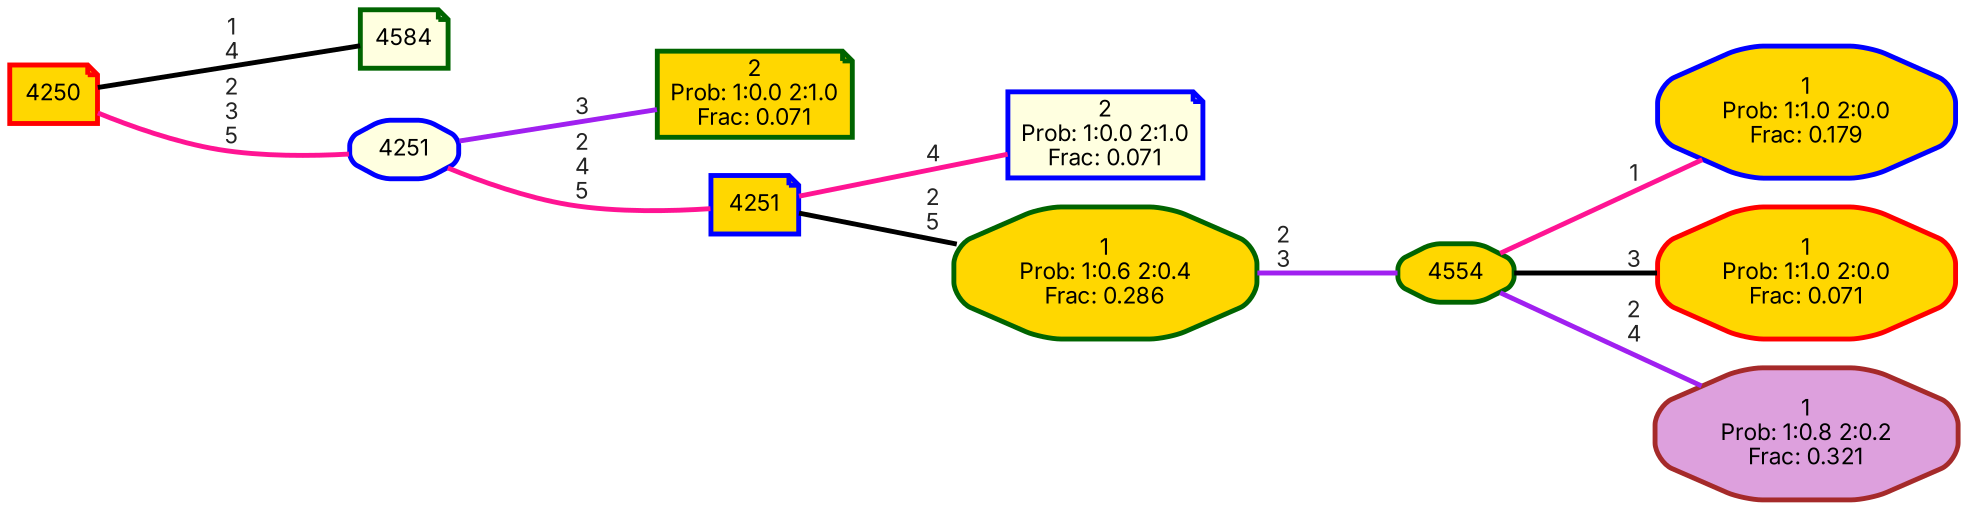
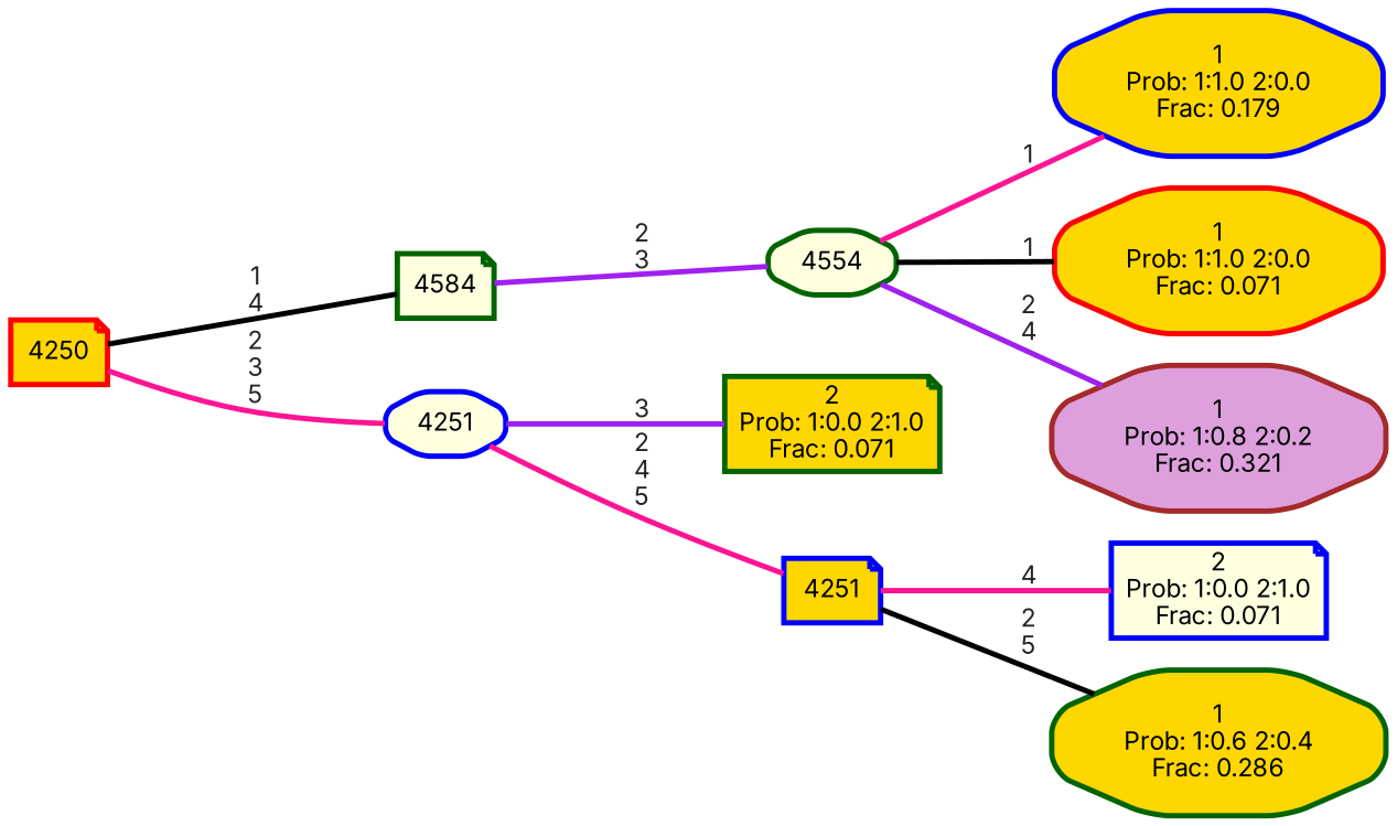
  graph {
    fontname=Inter
    rankdir=LR
    ranksep="0 equally"
    splines=straight
    node [color=blue fillcolor=gold fontcolor=black fontname=Inter penwidth=3 shape=octagon style="filled, rounded"]
    edge [color=deeppink fontcolor=grey14 fontname=Inter fontweight=bold penwidth=3]
    n1 [label="1\nProb: 1:1.0 2:0.0\nFrac: 0.179"]
    n2 [color=darkgreen fillcolor=lightyellow label=4584 shape=note]
-   n3 [color=darkgreen label=4554]
+   n3 [color=darkgreen fillcolor=lightyellow label=4554]
    n4 [color=red label="1\nProb: 1:1.0 2:0.0\nFrac: 0.071"]
    n5 [color=brown fillcolor=plum label="1\nProb: 1:0.8 2:0.2\nFrac: 0.321"]
    n6 [color=red label=4250 shape=note]
    n7 [fillcolor=lightyellow label=4251]
    n8 [color=darkgreen label="2\nProb: 1:0.0 2:1.0\nFrac: 0.071" shape=note]
    n9 [label=4251 shape=note]
    n10 [fillcolor=lightyellow label="2\nProb: 1:0.0 2:1.0\nFrac: 0.071" shape=note]
    n11 [color=darkgreen label="1\nProb: 1:0.6 2:0.4\nFrac: 0.286"]
    subgraph sub_1 {
      rank=same
    }
-   n11 -- n3 [color=purple label=" 2\n 3"]
+   n2 -- n3 [color=purple label=" 2\n 3"]
    n3 -- n1 [label=" 1"]
-   n3 -- n4 [color=black label=" 3"]
+   n3 -- n4 [color=black label=" 1"]
    n3 -- n5 [color=purple label=" 2\n 4"]
    n6 -- n2 [color=black label=" 1\n 4"]
    n6 -- n7 [label=" 2\n 3\n 5"]
    n7 -- n8 [color=purple label=" 3"]
    n7 -- n9 [label=" 2\n 4\n 5"]
    n9 -- n10 [label=" 4"]
    n9 -- n11 [color=black label=" 2\n 5"]
  }
